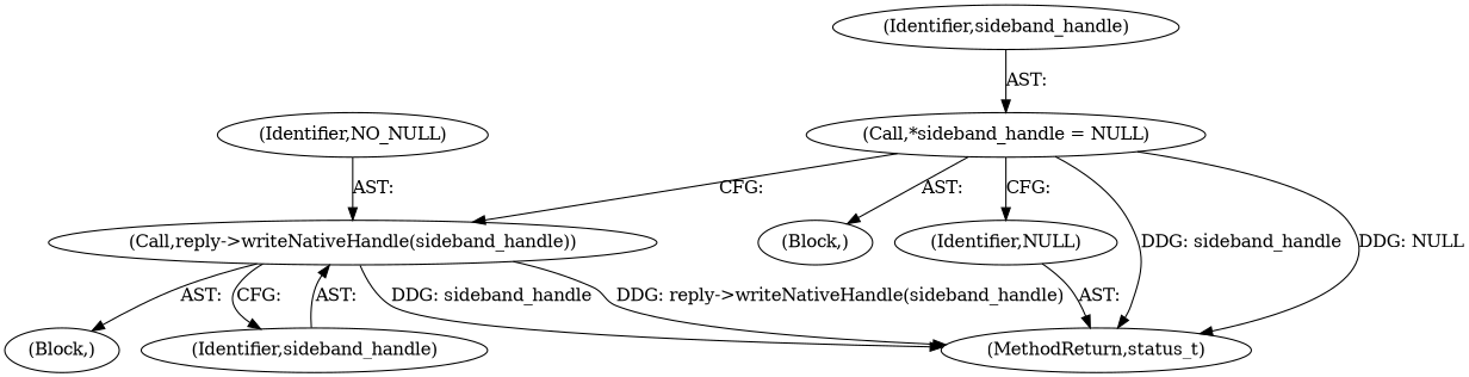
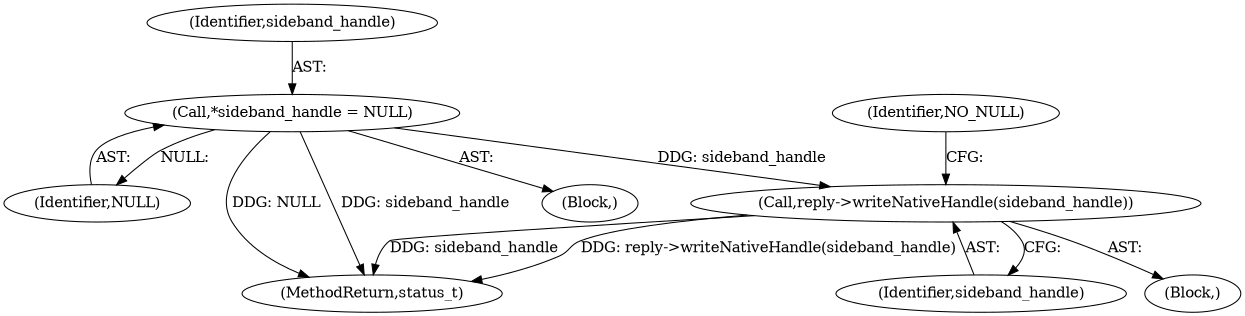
  digraph {
    n1 [label="(Call,*sideband_handle = NULL)"]
    n2 [label="(Call,reply->writeNativeHandle(sideband_handle))"]
    n3 [label="(Block,)"]
    n4 [label="(Identifier,NULL)"]
    n5 [label="(MethodReturn,status_t)"]
    n6 [label="(Block,)"]
    n7 [label="(Identifier,sideband_handle)"]
    n8 [label="(Identifier,sideband_handle)"]
    n9 [label="(Identifier,NO_NULL)"]
-   n1 -> n2 [label="CFG: "]
+   n1 -> n2 [label="DDG: sideband_handle"]
    n1 -> n3 [label="AST: "]
-   n1 -> n4 [label="CFG: "]
+   n1 -> n4 [label="NULL: "]
    n1 -> n5 [label="DDG: sideband_handle"]
    n1 -> n5 [label="DDG: NULL"]
    n2 -> n5 [label="DDG: sideband_handle"]
    n2 -> n5 [label="DDG: reply->writeNativeHandle(sideband_handle)"]
    n2 -> n6 [label="AST: "]
    n2 -> n7 [label="CFG: "]
-   n4 -> n5 [label="AST: "]
+   n4 -> n1 [label="AST: "]
    n7 -> n2 [label="AST: "]
    n8 -> n1 [label="AST: "]
-   n9 -> n2 [label="AST: "]
+   n9 -> n2 [label="CFG: "]
  }
